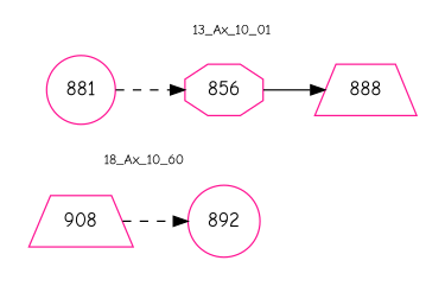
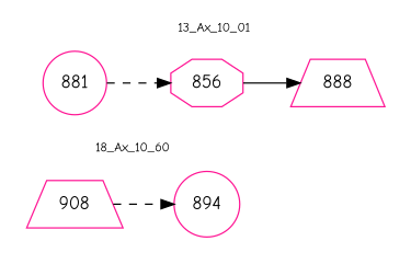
  digraph {
    fontname="Comic Neue"
    rankdir=LR
    node [color=deeppink fontname="Comic Neue" shape=trapezium]
    edge [color=black fontname="Comic Neue" style=dashed]
    n1 [label=908]
-   n2 [label=892 shape=circle]
+   n2 [label=894 shape=circle]
    n3 [label=881 shape=circle]
    n4 [label=856 shape=octagon]
    n5 [label=888]
    subgraph cluster_1 {
      color=white
      fontsize=10
      label="18_Ax_10_60"
      n1
      n2
    }
    subgraph cluster_2 {
      color=white
      fontsize=10
      label="13_Ax_10_01"
      n3
      n4
      n5
    }
    n1 -> n2
    n3 -> n4
    n4 -> n5 [style=solid]
  }
